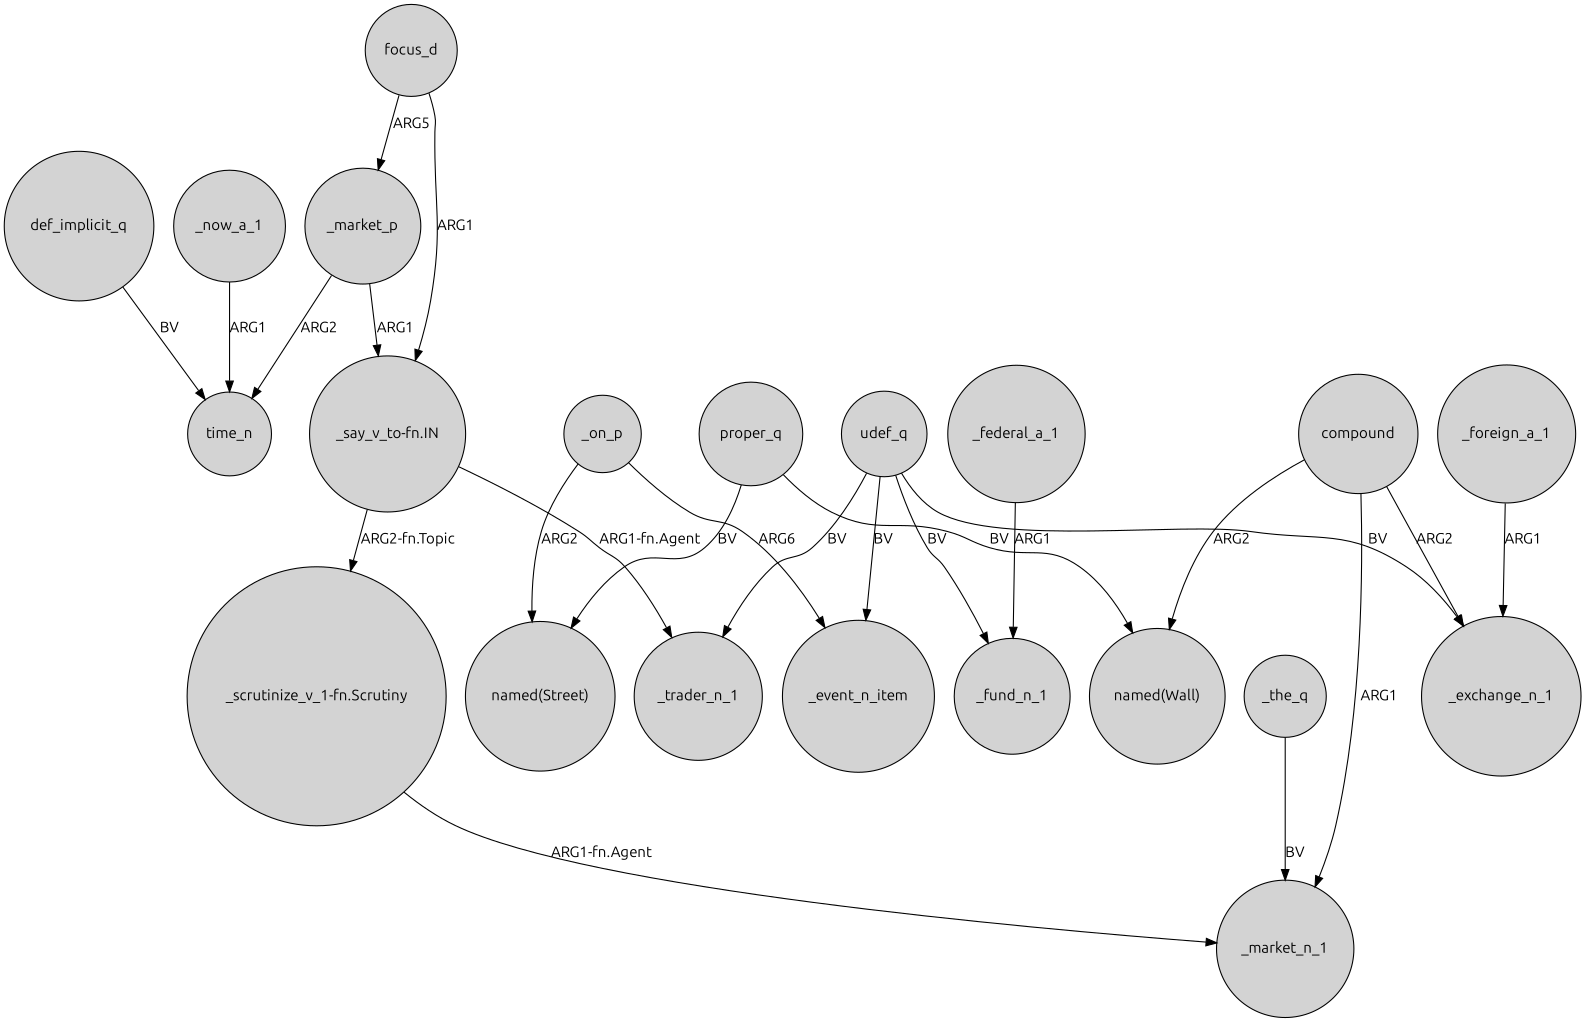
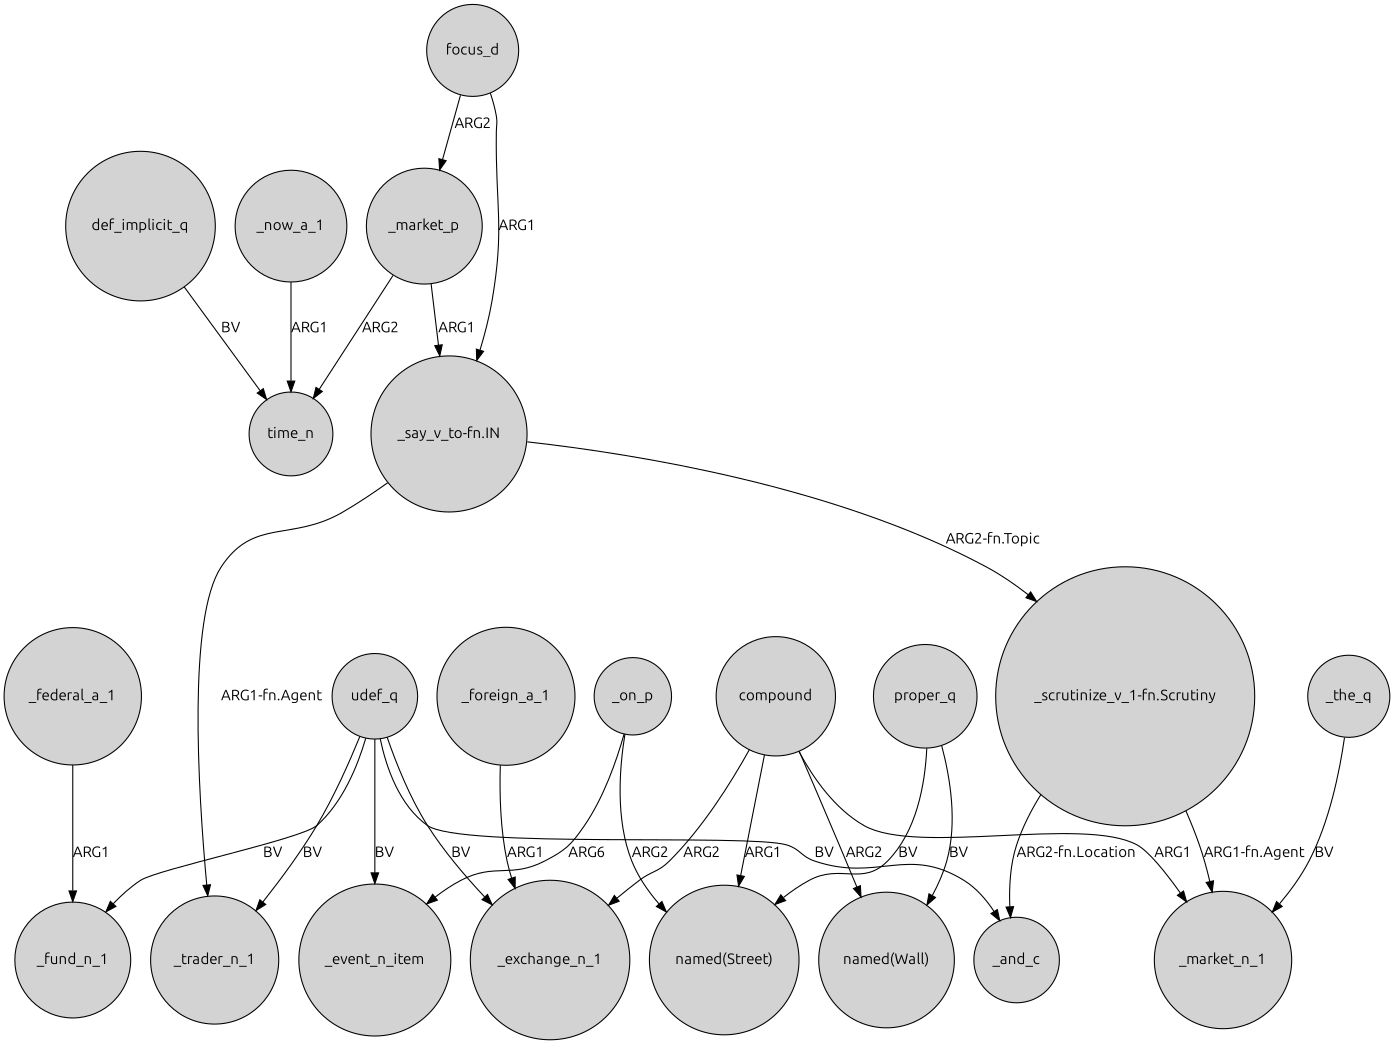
  digraph {
    fontname=Ubuntu
    node [fontname=Ubuntu shape=circle style=filled]
    edge [fontname=Ubuntu]
    n1 [label=_market_p]
    time_n
    "_say_v_to-fn.IN"
    _trader_n_1
    "_scrutinize_v_1-fn.Scrutiny"
    _on_p
    _event_n_item
    "named(Street)"
+   _and_c
    _market_n_1
    def_implicit_q
    udef_q
    _exchange_n_1
    _fund_n_1
    compound
    "named(Wall)"
    proper_q
    _foreign_a_1
    focus_d
    _now_a_1
    _federal_a_1
    _the_q
    n1 -> time_n [label=ARG2]
    n1 -> "_say_v_to-fn.IN" [label=ARG1]
    "_say_v_to-fn.IN" -> _trader_n_1 [label="ARG1-fn.Agent"]
    "_say_v_to-fn.IN" -> "_scrutinize_v_1-fn.Scrutiny" [label="ARG2-fn.Topic"]
+   "_scrutinize_v_1-fn.Scrutiny" -> _and_c [label="ARG2-fn.Location"]
    "_scrutinize_v_1-fn.Scrutiny" -> _market_n_1 [label="ARG1-fn.Agent"]
    _on_p -> _event_n_item [label=ARG6]
    _on_p -> "named(Street)" [label=ARG2]
    def_implicit_q -> time_n [label=BV]
    udef_q -> _trader_n_1 [label=BV]
    udef_q -> _event_n_item [label=BV]
+   udef_q -> _and_c [label=BV]
    udef_q -> _exchange_n_1 [label=BV]
    udef_q -> _fund_n_1 [label=BV]
+   compound -> "named(Street)" [label=ARG1]
    compound -> _market_n_1 [label=ARG1]
    compound -> _exchange_n_1 [label=ARG2]
    compound -> "named(Wall)" [label=ARG2]
    proper_q -> "named(Street)" [label=BV]
    proper_q -> "named(Wall)" [label=BV]
    _foreign_a_1 -> _exchange_n_1 [label=ARG1]
-   focus_d -> n1 [label=ARG5]
+   focus_d -> n1 [label=ARG2]
    focus_d -> "_say_v_to-fn.IN" [label=ARG1]
    _now_a_1 -> time_n [label=ARG1]
    _federal_a_1 -> _fund_n_1 [label=ARG1]
    _the_q -> _market_n_1 [label=BV]
  }
